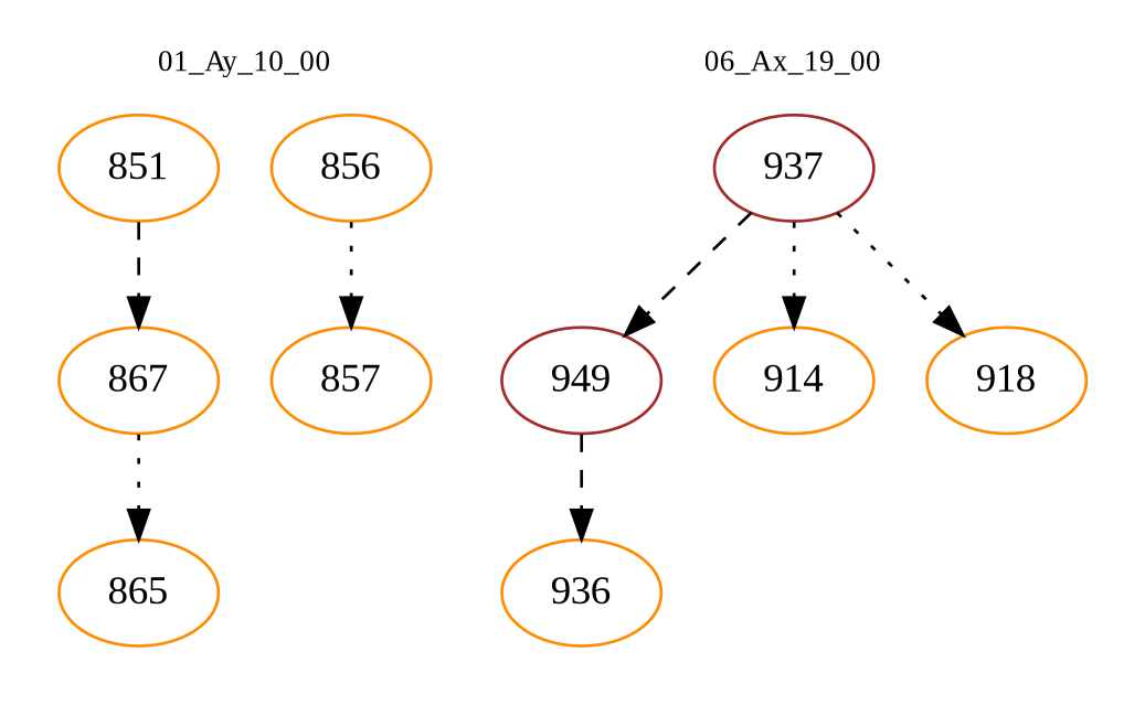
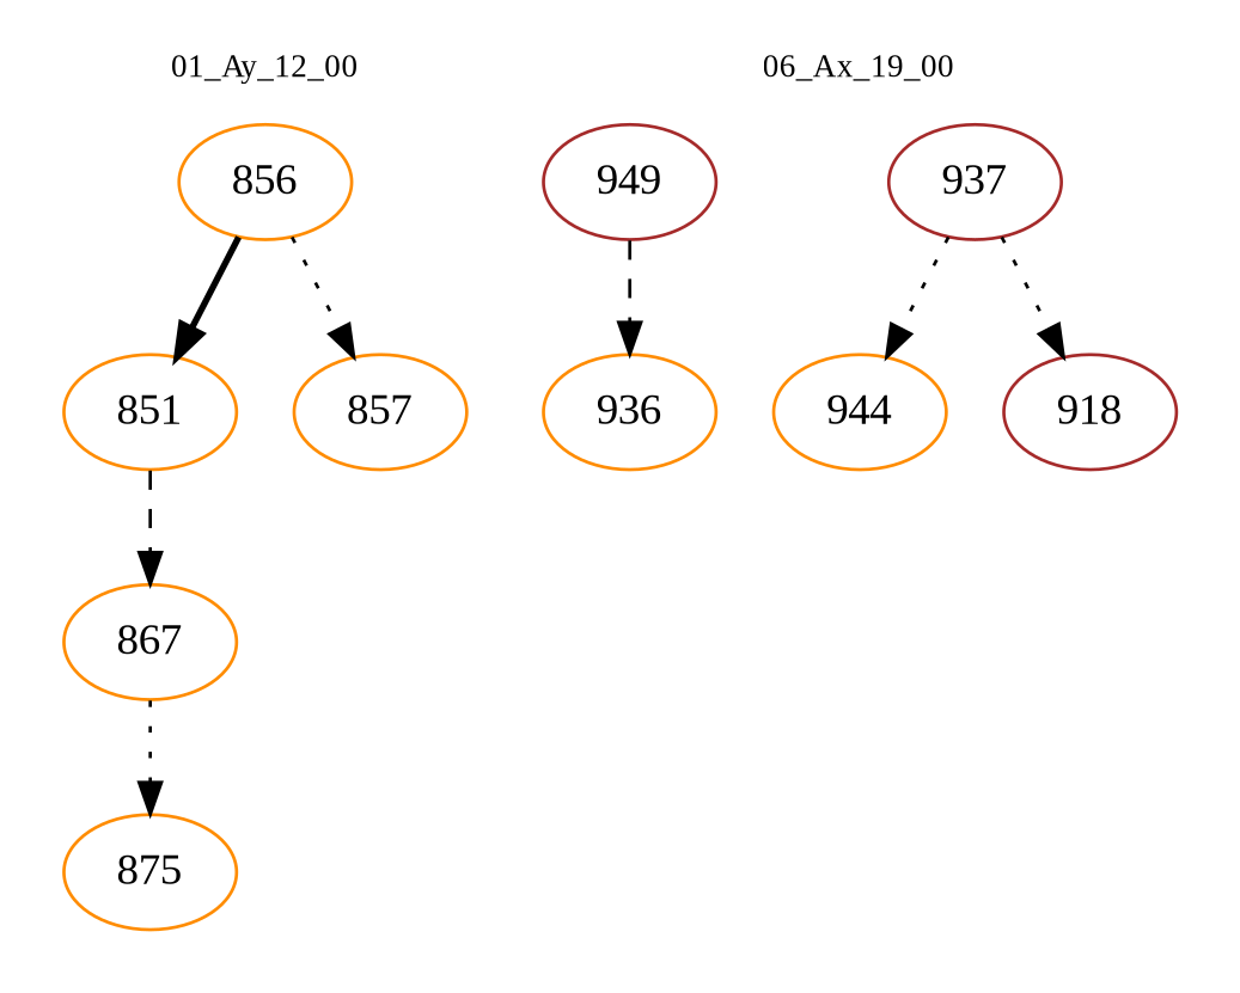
  digraph {
    fontname="Liberation Serif"
    node [color=darkorange fontname="Liberation Serif"]
    edge [color=black fontname="Liberation Serif" style=dotted]
    n1 [label=856]
    n2 [label=851]
    n3 [label=857]
    n4 [label=867]
-   n5 [label=865]
+   n5 [label=875]
    n6 [color=brown label=937]
    n7 [color=brown label=949]
-   n8 [label=914]
-   n9 [label=918]
+   n8 [label=944]
+   n9 [color=brown label=918]
    n10 [label=936]
    subgraph cluster_1 {
      color=white
      fontsize=10
-     label="01_Ay_10_00"
+     label="01_Ay_12_00"
      n1
      n2
      n3
      n4
      n5
    }
    subgraph cluster_2 {
      color=white
      fontsize=10
      label="06_Ax_19_00"
      n6
      n7
      n8
      n9
      n10
    }
+   n1 -> n2 [style=bold]
    n1 -> n3
    n2 -> n4 [style=dashed]
    n4 -> n5
-   n6 -> n7 [style=dashed]
    n6 -> n8
    n6 -> n9
    n7 -> n10 [style=dashed]
  }
